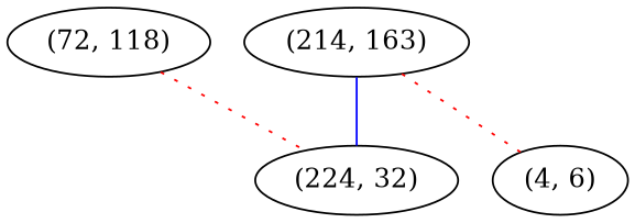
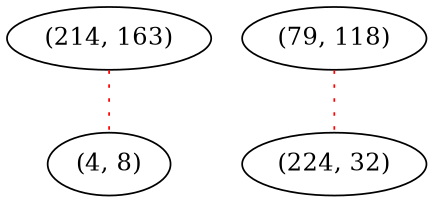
  graph {
    edge [color=red style=dotted weight=1]
    "(214, 163)"
    "(224, 32)"
-   "(4, 6)"
-   "(79, 118)" [label="(72, 118)"]
-   "(214, 163)" -- "(224, 32)" [color=blue style=solid weight=3]
+   "(4, 6)" [label="(4, 8)"]
+   "(79, 118)"
    "(214, 163)" -- "(4, 6)"
    "(79, 118)" -- "(224, 32)"
  }
